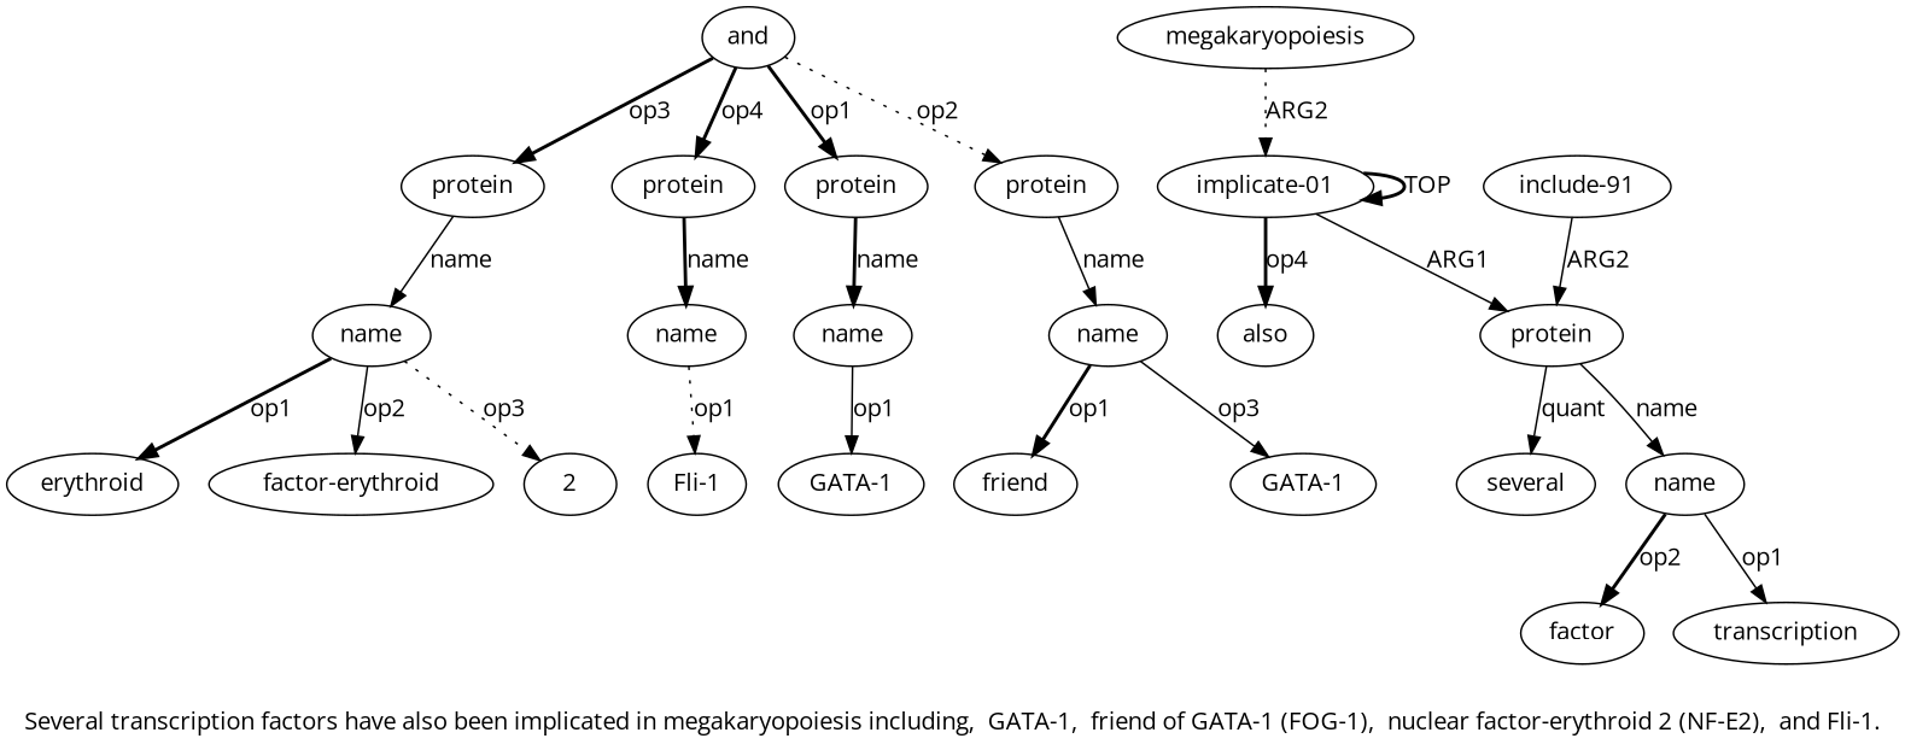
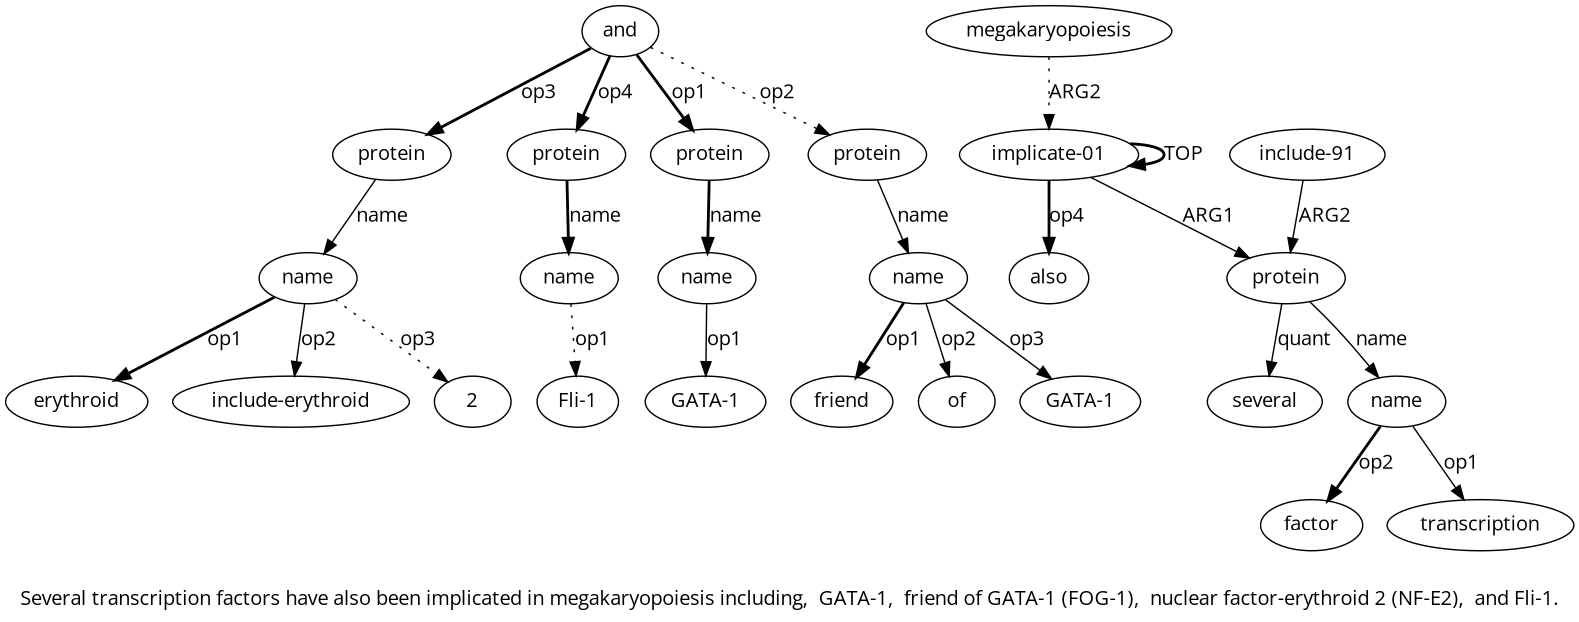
  digraph {
    fontname="Open Sans"
    label="Several transcription factors have also been implicated in megakaryopoiesis including,  GATA-1,  friend of GATA-1 (FOG-1),  nuclear factor-erythroid 2 (NF-E2),  and Fli-1."
    node [color=black fontname="Open Sans" gold_ind=-1 gold_label=name test_ind=-1 test_label=name]
    edge [color=black fontname="Open Sans" gold_label=op1 style=solid test_label=op1]
    n1 [gold_label=friend label=friend test_label=friend]
+   n2 [gold_label=of label=of test_label=of]
    n3 [gold_label=factor label=factor test_label=factor]
    n4 [gold_label=nuclear label=erythroid test_label=nuclear]
    n5 [gold_label="GATA-1" label="GATA-1" test_label="GATA-1"]
    n6 [gold_label="GATA-1" label="GATA-1" test_label="GATA-1"]
    n7 [gold_ind=15 gold_label=also label=also test_ind=15 test_label=also]
    n8 [gold_ind=14 gold_label=megakaryopoiesis label=megakaryopoiesis test_ind=14 test_label=megakaryopoiesis]
    n9 [gold_ind=0 gold_label="implicate-01" label="implicate-01" test_ind=0 test_label="implicate-01"]
    n10 [gold_ind=11 label=name test_ind=11]
-   n11 [gold_label="factor-erythroid" label="factor-erythroid" test_label="factor-erythroid"]
+   n11 [gold_label="factor-erythroid" label="include-erythroid" test_label="factor-erythroid"]
    n12 [gold_label=2 label=2 test_label=2]
    n13 [gold_ind=10 gold_label=protein label=protein test_ind=10 test_label=protein]
    n14 [gold_ind=13 label=name test_ind=13]
    n15 [gold_label="Fli-1" label="Fli-1" test_label="Fli-1"]
    n16 [gold_ind=12 gold_label=protein label=protein test_ind=12 test_label=protein]
    n17 [gold_ind=1 gold_label=protein label=protein test_ind=1 test_label=protein]
    n18 [gold_ind=3 gold_label=several label=several test_ind=3 test_label=several]
    n19 [gold_ind=2 label=name test_ind=2]
    n20 [gold_label=transcription label=transcription test_label=transcription]
    n21 [gold_ind=5 gold_label=and label=and test_ind=5 test_label=and]
    n22 [gold_ind=6 gold_label=protein label=protein test_ind=6 test_label=protein]
    n23 [gold_ind=8 gold_label=protein label=protein test_ind=8 test_label=protein]
    n24 [gold_ind=7 label=name test_ind=7]
    n25 [gold_ind=9 label=name test_ind=9]
    n26 [gold_ind=4 gold_label="include-91" label="include-91" test_ind=4 test_label="include-91"]
    n8 -> n9 [gold_label=ARG2 label=ARG2 style=dotted test_label=ARG2]
    n9 -> n7 [gold_label=mod label=op4 style=bold test_label=mod]
    n9 -> n9 [gold_label=TOP label=TOP style=bold test_label=TOP]
    n9 -> n17 [gold_label=ARG1 label=ARG1 test_label=ARG1]
    n10 -> n4 [label=op1 style=bold]
    n10 -> n11 [gold_label=op2 label=op2 test_label=op2]
    n10 -> n12 [gold_label=op3 label=op3 style=dotted test_label=op3]
    n13 -> n10 [gold_label=name label=name test_label=name]
    n14 -> n15 [label=op1 style=dotted]
    n16 -> n14 [gold_label=name label=name style=bold test_label=name]
    n17 -> n18 [gold_label=quant label=quant test_label=quant]
    n17 -> n19 [gold_label=name label=name test_label=name]
    n19 -> n3 [gold_label=op2 label=op2 style=bold test_label=op2]
    n19 -> n20 [label=op1]
    n21 -> n13 [gold_label=op3 label=op3 style=bold test_label=op3]
    n21 -> n16 [gold_label=op4 label=op4 style=bold test_label=op4]
    n21 -> n22 [label=op1 style=bold]
    n21 -> n23 [gold_label=op2 label=op2 style=dotted test_label=op2]
    n22 -> n24 [gold_label=name label=name style=bold test_label=name]
    n23 -> n25 [gold_label=name label=name test_label=name]
    n24 -> n6 [label=op1]
    n25 -> n1 [label=op1 style=bold]
+   n25 -> n2 [gold_label=op2 label=op2 test_label=op2]
    n25 -> n5 [gold_label=op3 label=op3 test_label=op3]
    n26 -> n17 [gold_label=ARG2 label=ARG2 test_label=ARG2]
  }
